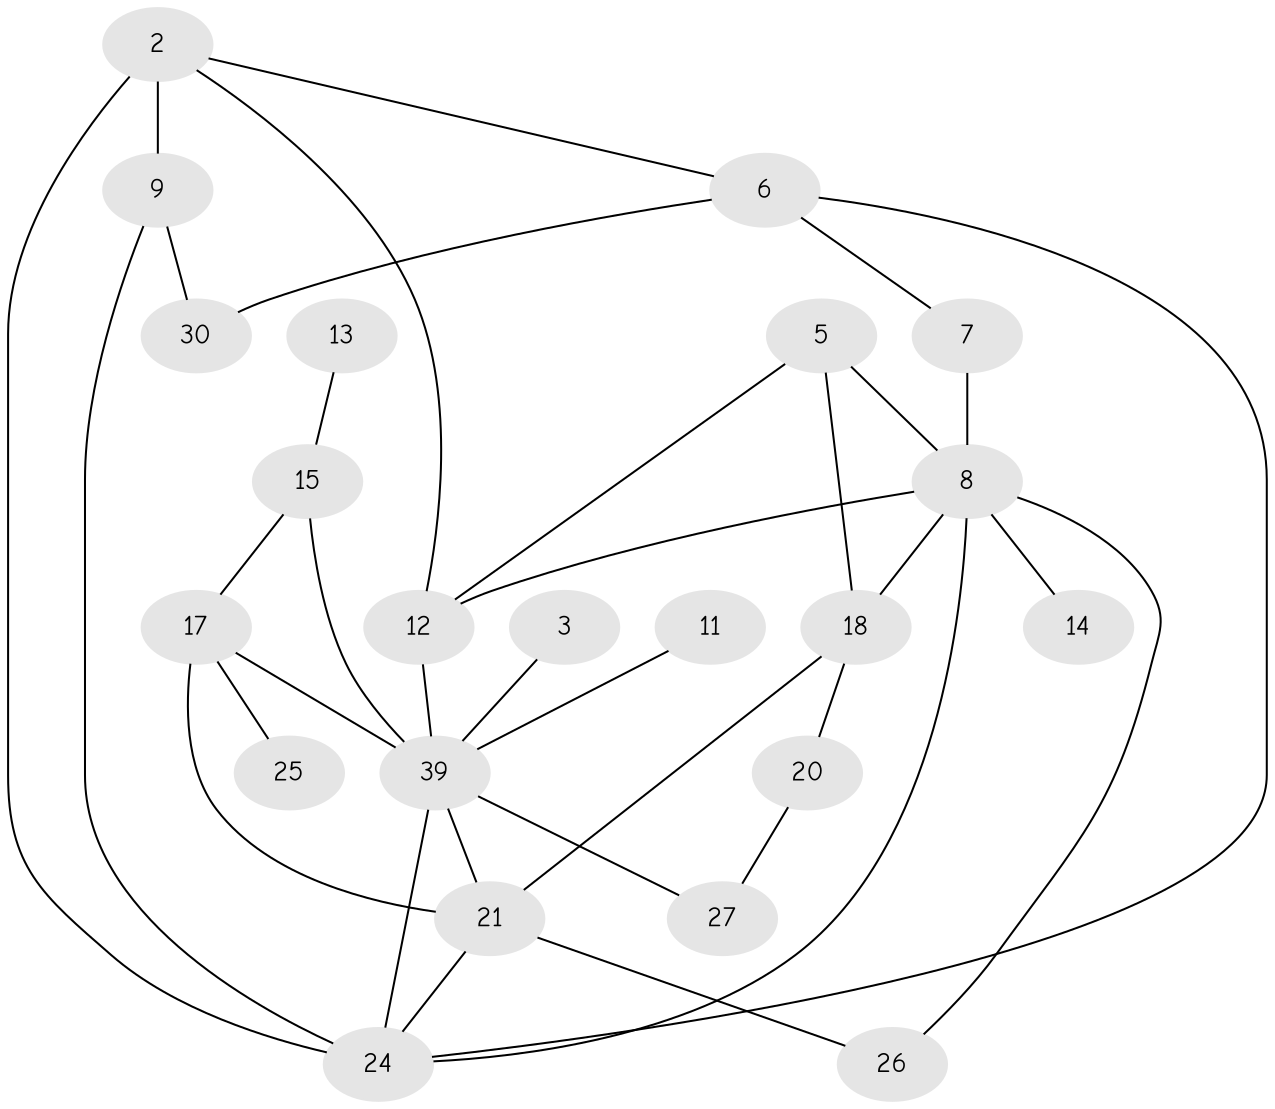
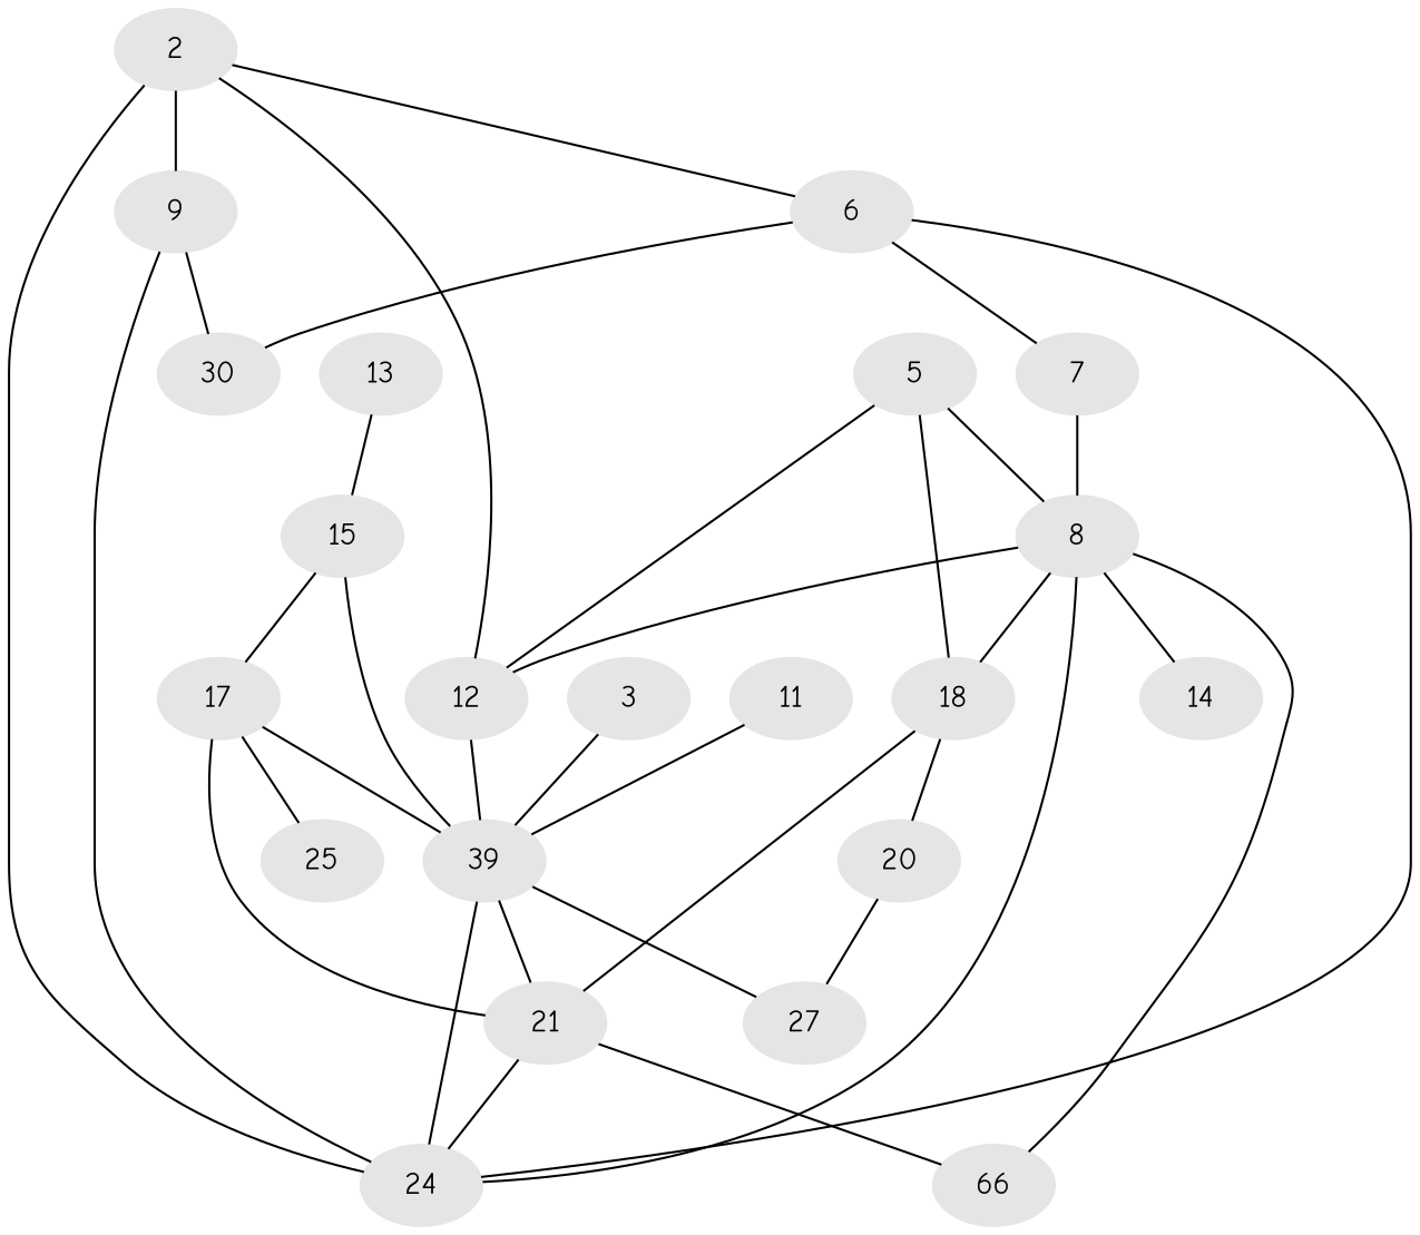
  graph {
    fontname="Comic Neue"
    node [color=gray90 fontname="Comic Neue" style=filled]
    edge [fontname="Comic Neue" weight=1.0]
    2
    6
    9
    12
    24
    7
    n7 [label=30]
    n8 [label=39]
    3
    21
    27
    5
    8
    18
    14
-   26
+   26 [label=66]
    20
    11
    13
    15
    17
    25
    2 -- 6
    2 -- 9
    2 -- 12
    2 -- 24 [weight=2.0]
    6 -- 24
    6 -- 7
    6 -- n7
    9 -- 24
    9 -- n7
    12 -- n8
    7 -- 8
    n8 -- 24
    n8 -- 21
    n8 -- 27
    3 -- n8
    21 -- 24
    21 -- 26
    5 -- 12
    5 -- 8
    5 -- 18
    8 -- 12
    8 -- 24
    8 -- 18
    8 -- 14
    8 -- 26
    18 -- 21
    18 -- 20
    20 -- 27
    11 -- n8
    13 -- 15
    15 -- n8
    15 -- 17
    17 -- n8 [weight=2.0]
    17 -- 21
    17 -- 25
  }
